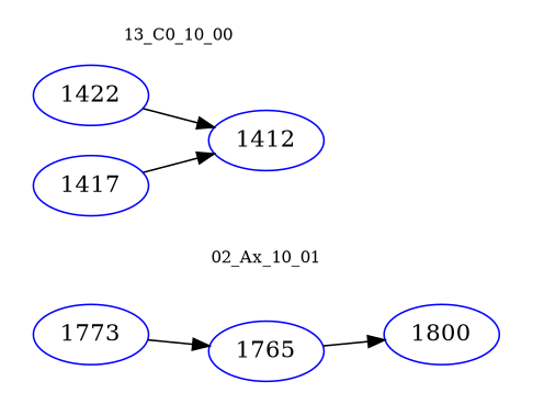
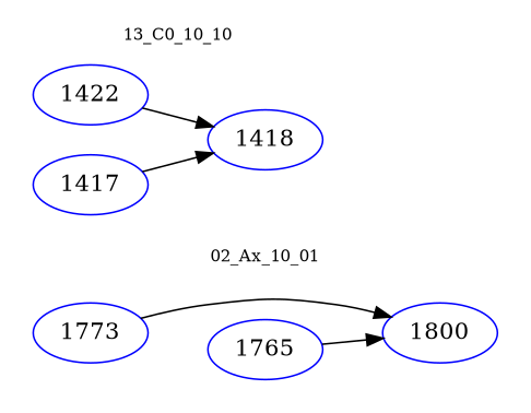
  digraph {
    rankdir=LR
    node [color=blue]
    edge [color=black]
    n1 [label=1773]
    n2 [label=1765]
    n3 [label=1800]
    n4 [label=1422]
    n5 [label=1417]
-   n6 [label=1412]
+   n6 [label=1418]
    subgraph cluster_1 {
      color=white
      fontsize=10
      label="02_Ax_10_01"
      n1
      n2
      n3
    }
    subgraph cluster_2 {
      color=white
      fontsize=10
-     label="13_C0_10_00"
+     label="13_C0_10_10"
      n4
      n5
      n6
    }
-   n1 -> n2
+   n1 -> n3
    n2 -> n3
    n4 -> n6
    n5 -> n6
  }
